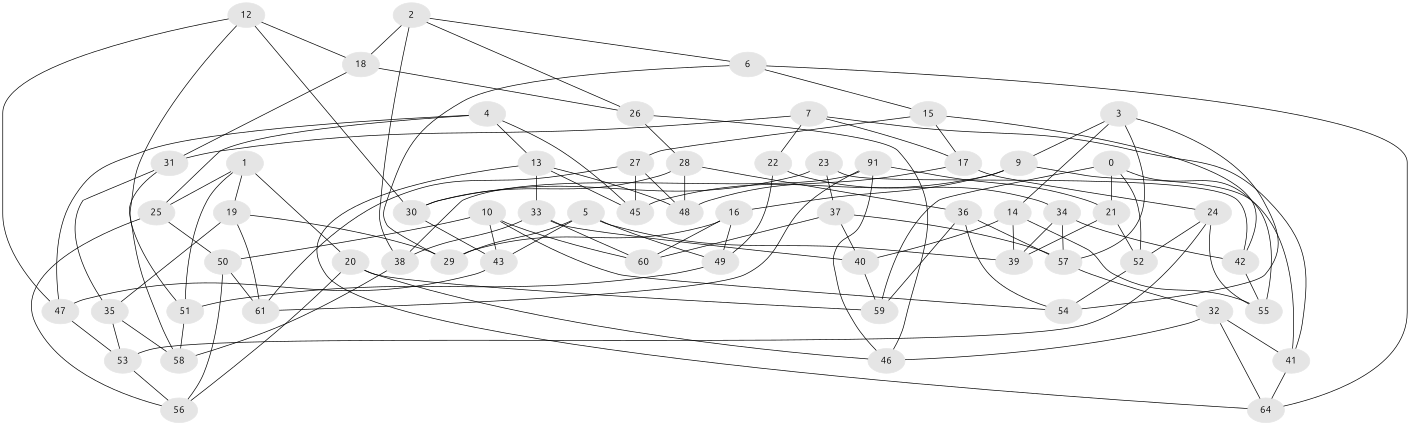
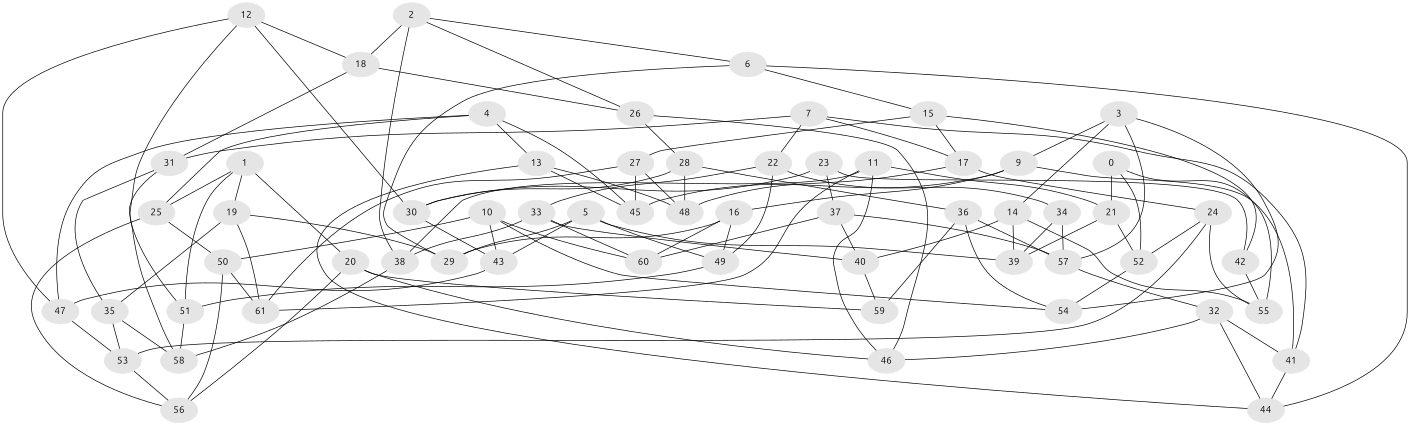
  graph {
    fontname=Ubuntu
    node [color=gray90 fontname=Ubuntu style=filled]
    edge [fontname=Ubuntu]
    1
    19
    20
    25
    51
    29
    61
    35
    59
    46
    56
    50
    58
    2
    6
    18
    26
    38
    15
-   44 [label=64]
+   44
    31
    28
    3
    9
    14
    54
    57
    45
    41
    16
    39
    55
    40
    32
    4
    13
    47
    48
    53
    5
    43
    49
    17
    27
    42
    7
    22
    24
    33
    34
    n51 [label=0]
    21
    52
    60
    10
-   11 [label=91]
+   11
    12
    30
    23
    37
    36
    1 -- 19
    1 -- 20
    1 -- 25
    1 -- 51
    19 -- 29
    19 -- 61
    19 -- 35
    20 -- 59
    20 -- 46
    20 -- 56
    25 -- 56
    25 -- 50
    51 -- 58
    35 -- 58
    35 -- 53
    50 -- 61
    50 -- 56
    2 -- 6
    2 -- 18
    2 -- 26
    2 -- 38
    6 -- 29
    6 -- 15
    6 -- 44
    18 -- 26
    18 -- 31
    26 -- 46
    26 -- 28
    38 -- 58
    15 -- 17
    15 -- 27
    15 -- 42
    31 -- 35
    31 -- 58
    28 -- 48
    28 -- 30
    28 -- 36
    3 -- 9
    3 -- 14
    3 -- 54
    3 -- 57
    9 -- 45
    9 -- 41
    9 -- 16
    14 -- 39
    14 -- 55
    14 -- 40
    57 -- 32
    41 -- 44
    16 -- 29
    16 -- 49
    16 -- 60
    40 -- 59
    32 -- 46
    32 -- 44
    32 -- 41
    4 -- 25
    4 -- 45
    4 -- 13
    4 -- 47
    13 -- 44
    13 -- 45
    13 -- 48
    47 -- 53
    53 -- 56
    5 -- 29
    5 -- 39
    5 -- 43
    5 -- 49
    43 -- 47
    49 -- 51
    17 -- 48
    17 -- 24
    27 -- 61
    27 -- 45
    27 -- 48
    42 -- 55
    7 -- 31
    7 -- 41
    7 -- 17
    7 -- 22
    22 -- 49
-   13 -- 33
+   22 -- 33
    22 -- 34
    24 -- 55
    24 -- 53
    24 -- 52
    33 -- 38
    33 -- 40
    33 -- 60
    34 -- 57
    34 -- 39
-   34 -- 42
-   n51 -- 59
    n51 -- 55
    n51 -- 21
    n51 -- 52
    21 -- 39
    21 -- 52
    52 -- 54
    10 -- 50
    10 -- 54
    10 -- 43
    10 -- 60
    11 -- 61
    11 -- 46
    11 -- 38
    11 -- 21
    12 -- 51
    12 -- 18
    12 -- 47
    12 -- 30
    30 -- 43
    23 -- 42
    23 -- 30
    23 -- 37
    37 -- 57
    37 -- 40
    37 -- 60
    36 -- 59
    36 -- 54
    36 -- 57
  }
